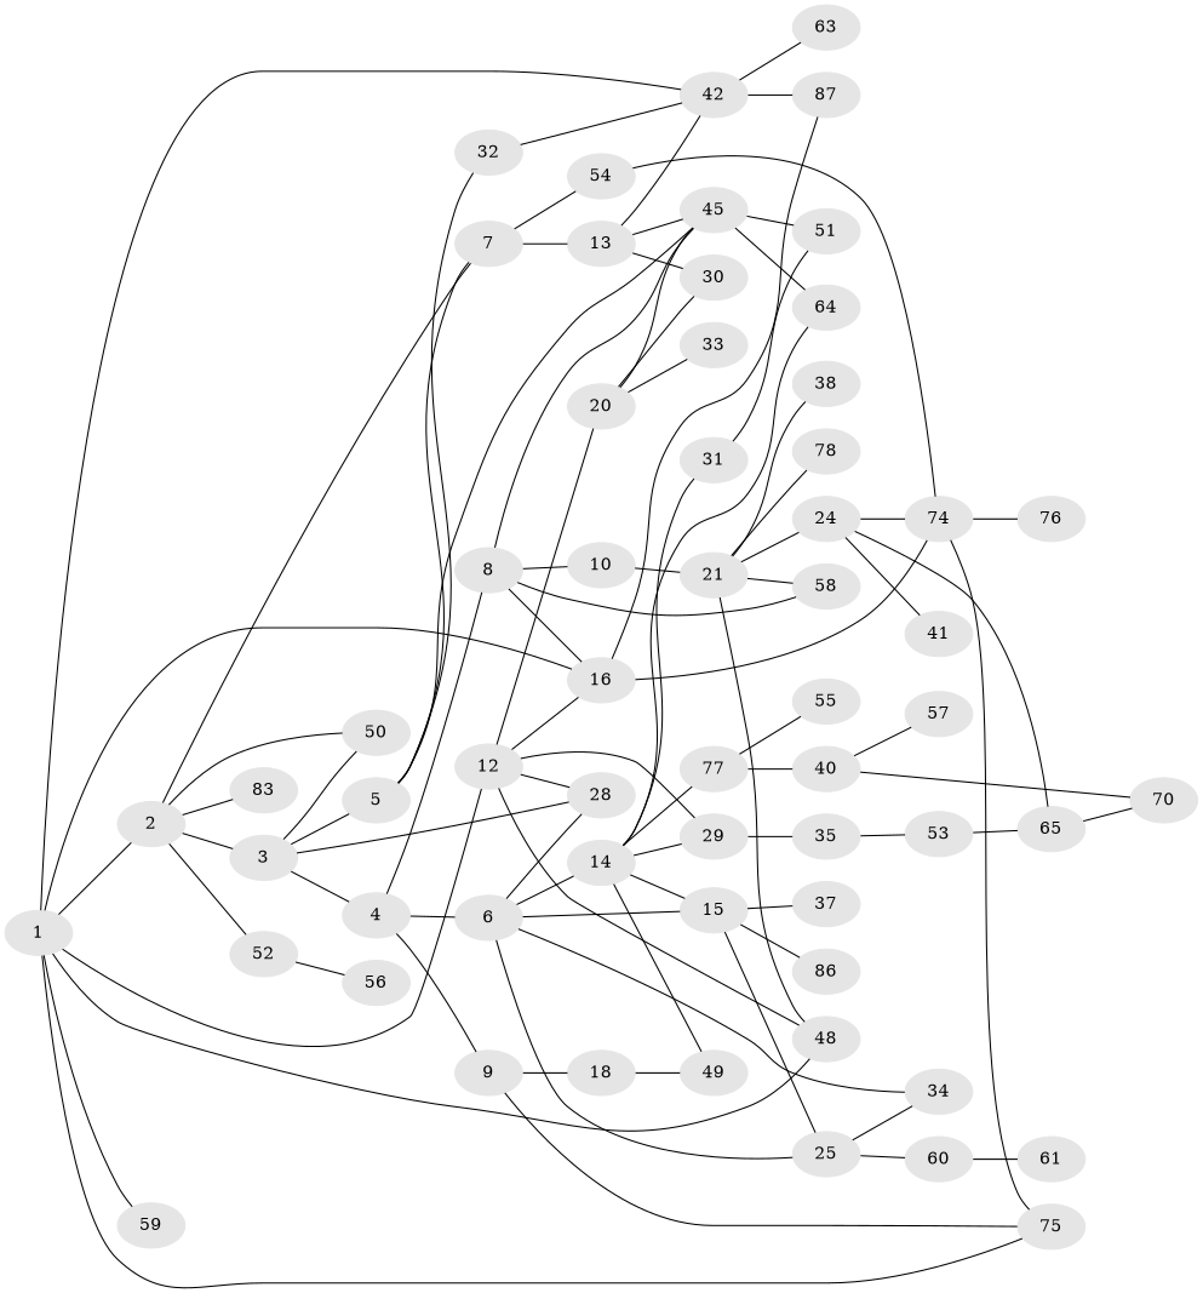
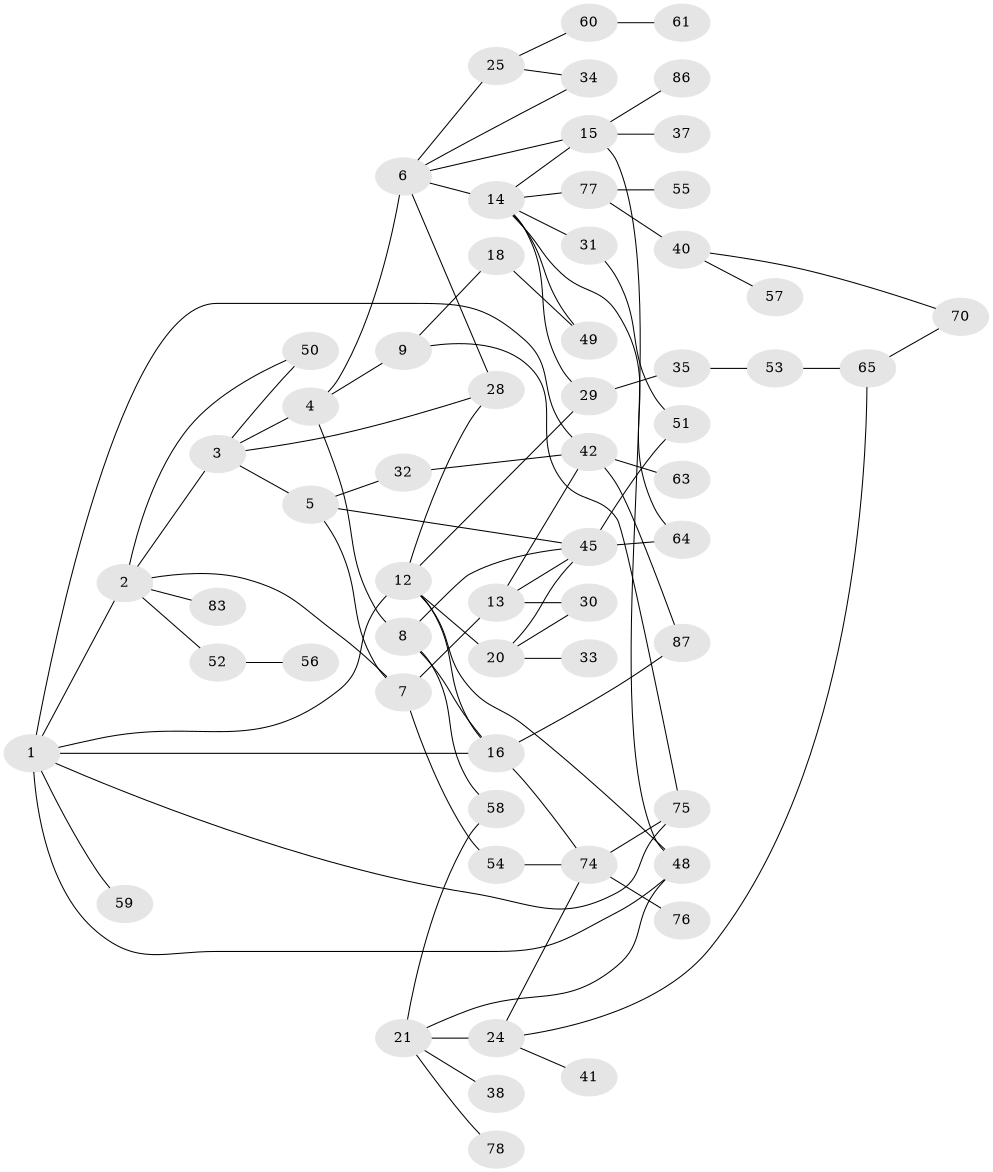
  graph {
    rankdir=LR
    node [color=gray90 style=filled]
    1 [super="+11"]
    2 [super="+19"]
    12 [super="+17"]
    16 [super="+39"]
    42 [super="+46"]
    48 [super="+85"]
    59
    75
    3
    7 [super="+77"]
    50
    52 [super="+91"]
    83
    28 [super="+68"]
    20 [super="+23"]
    29 [super="+66"]
    74 [super="+81"]
    87 [super="+90"]
    63
    4
    5 [super="+22"]
    13 [super="+44"]
    54
    56
    6 [super="+62"]
    8 [super="+79"]
    9 [super="+47"]
    32
    45 [super="+82"]
    14 [super="+73"]
    15 [super="+26"]
    25 [super="+80"]
    34
-   10
    58 [super="+71"]
    18
    64
    51 [super="+89"]
    n39 [label=77 super="+36"]
    31
    49
    37
    86
    60
    30
    21 [super="+43"]
    24
    38
    78
    33
    35 [super="+84"]
    40
    55
    76 [super="+88"]
    41 [super="+67"]
    65 [super="+72"]
    70
    61
    57 [super="+69"]
    53
    1 -- 2
    1 -- 12
    1 -- 16 [weight=2]
    1 -- 42
    1 -- 48
    1 -- 59
    1 -- 75
    2 -- 3
    2 -- 7
    2 -- 50
    2 -- 52
    2 -- 83
    12 -- 16
    12 -- 48
    12 -- 28
    12 -- 20
    12 -- 29
    16 -- 74
    16 -- 87
    42 -- 87
    42 -- 63
    3 -- 50
    3 -- 28
    3 -- 4
    3 -- 5
    7 -- 13
    7 -- 54
    52 -- 56
    20 -- 45
    20 -- 30
    20 -- 33
    29 -- 35
    74 -- 75
    74 -- 76
    4 -- 6
    4 -- 8
    4 -- 9
    5 -- 7
    5 -- 32
    5 -- 45
    13 -- 42
    13 -- 45
    13 -- 30
    54 -- 74
    6 -- 28
    6 -- 14
    6 -- 15
    6 -- 25
    6 -- 34
    8 -- 16
    8 -- 45
-   8 -- 10
    8 -- 58
    9 -- 75
    9 -- 18
    32 -- 42
    45 -- 64
    45 -- 51
    14 -- 29
    14 -- 15
    14 -- 64
    14 -- n39
    14 -- 31
    14 -- 49
-   15 -- 25
+   15 -- 48
    15 -- 37
    15 -- 86
    25 -- 34
    25 -- 60
-   10 -- 21
    18 -- 49
    n39 -- 40
    n39 -- 55
    31 -- 51
    60 -- 61
    21 -- 48
    21 -- 58
    21 -- 24
    21 -- 38
    21 -- 78
    24 -- 74
    24 -- 41
    24 -- 65
    35 -- 53
    40 -- 70
    40 -- 57
    65 -- 70
    53 -- 65
  }
